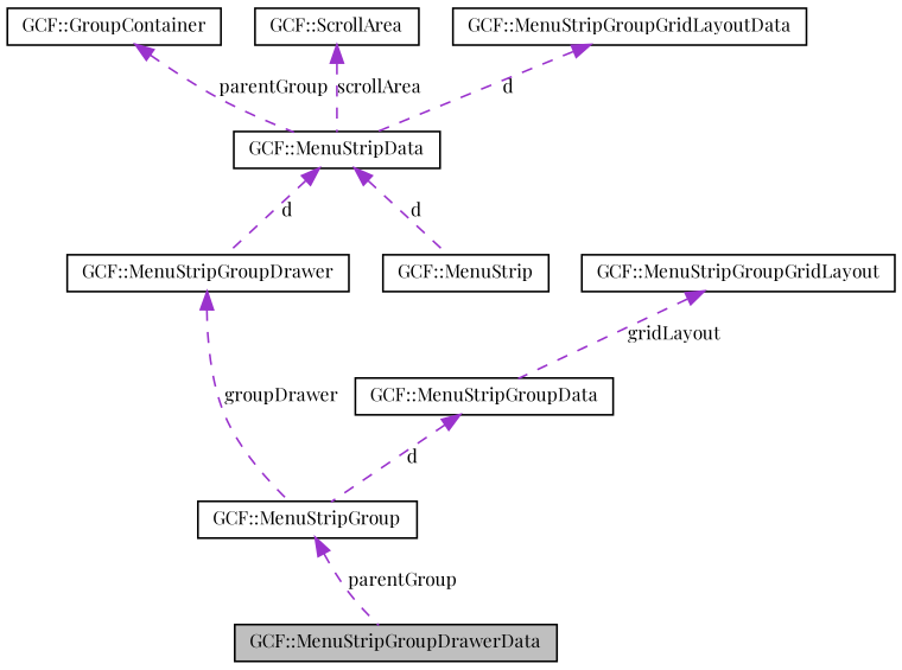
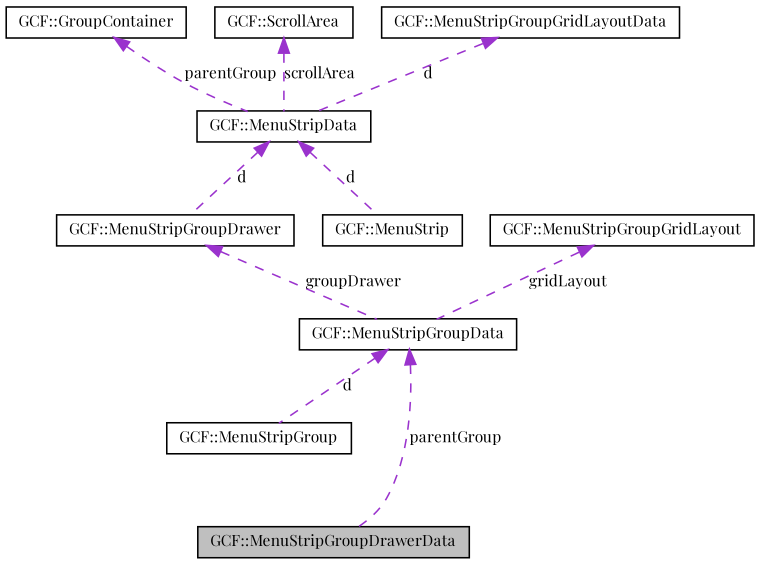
  digraph {
    fontname="Playfair Display"
    node [color=black fontname="Playfair Display" fontsize=10 shape=record]
    edge [color=darkorchid3 dir=back fontname="Playfair Display" fontsize=10 labelfontname=FreeSans labelfontsize=10 style=dashed]
    n1 [fillcolor=grey75 fontcolor=black height=0.2 label="GCF::MenuStripGroupDrawerData" style=filled width=0.4]
    n2 [height=0.2 label="GCF::MenuStripGroupDrawer" width=0.4]
    n3 [height=0.2 label="GCF::MenuStripGroupData" width=0.4]
    n4 [height=0.2 label="GCF::MenuStripGroup" width=0.4]
    n5 [height=0.2 label="GCF::MenuStrip" width=0.4]
    n6 [height=0.2 label="GCF::MenuStripData" width=0.4]
    n7 [height=0.2 label="GCF::GroupContainer" width=0.4]
    n8 [height=0.2 label="GCF::ScrollArea" width=0.4]
    n9 [height=0.2 label="GCF::MenuStripGroupGridLayout" width=0.4]
    n10 [height=0.2 label="GCF::MenuStripGroupGridLayoutData" width=0.4]
-   n2 -> n4 [label=groupDrawer]
+   n2 -> n3 [label=groupDrawer]
    n3 -> n4 [label=d]
-   n4 -> n1 [label=parentGroup]
+   n3 -> n1 [label=parentGroup]
    n6 -> n2 [label=d]
    n6 -> n5 [label=d]
    n7 -> n6 [label=parentGroup]
    n8 -> n6 [label=scrollArea]
    n9 -> n3 [label=gridLayout]
    n10 -> n6 [label=d]
  }
